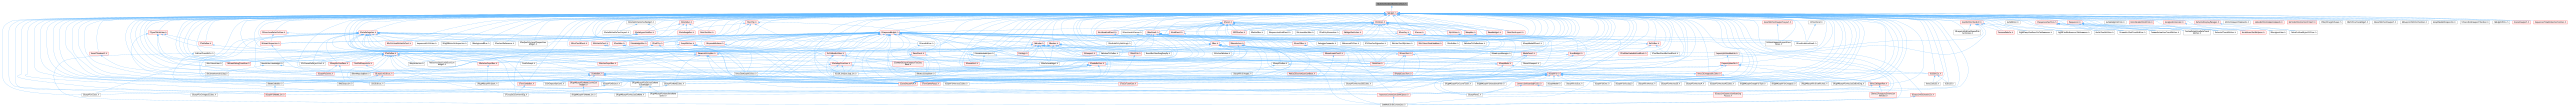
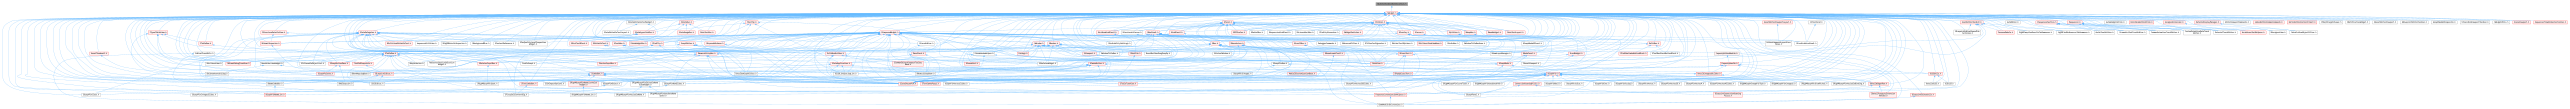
  digraph {
    fontname="IBM Plex Mono"
    node [color=grey40 fillcolor=white fontname="IBM Plex Mono" fontsize=10 shape=box style=filled]
    edge [color=steelblue1 dir=back fontname="IBM Plex Mono" fontsize=10 labelfontname=Helvetica labelfontsize=10 style=solid]
    n1 [color=gray40 fillcolor=grey60 fontcolor=black height=0.2 label="SlateControlledConstruction.h" width=0.4]
    n2 [color=red fillcolor="#FFF0F0" height=0.2 label="SWidget.h" width=0.4]
    n3 [color=red fillcolor="#FFF0F0" height=0.2 label="AssetEditorToolkit.h" width=0.4]
    n4 [color=red fillcolor="#FFF0F0" height=0.2 label="BlueprintEditor.h" width=0.4]
    n5 [height=0.2 label="SMyBlueprint.h" width=0.4]
    n6 [height=0.2 label="SSCSEditor.h" width=0.4]
    n7 [height=0.2 label="BlueprintEditorSharedTab\lFactories.h" width=0.4]
    n8 [height=0.2 label="FindInGraph.h" width=0.4]
    n9 [color=red fillcolor="#FFF0F0" height=0.2 label="PersonaModule.h" width=0.4]
    n10 [height=0.2 label="RigVMCompilerResultsTabSummoner.h" width=0.4]
    n11 [height=0.2 label="RigVMFindReferencesTabSummoner.h" width=0.4]
    n12 [color=red fillcolor="#FFF0F0" height=0.2 label="AssetEditorViewportLayout.h" width=0.4]
    n13 [height=0.2 label="EditorViewportLayoutFour\lPanes.h" width=0.4]
    n14 [color=red fillcolor="#FFF0F0" height=0.2 label="AssetThumbnail.h" width=0.4]
    n15 [height=0.2 label="SDeleteAssetsDialog.h" width=0.4]
    n16 [height=0.2 label="AudioMeter.h" width=0.4]
    n17 [height=0.2 label="AudioTrackEditor.h" width=0.4]
    n18 [height=0.2 label="AudioWidgetsUtils.h" width=0.4]
    n19 [color=red fillcolor="#FFF0F0" height=0.2 label="BlueprintConnectionDrawing\lPolicy.h" width=0.4]
    n20 [color=red fillcolor="#FFF0F0" height=0.2 label="BlueprintEditorUtils.h" width=0.4]
    n21 [height=0.2 label="GameModeInfoCustomizer.h" width=0.4]
    n22 [height=0.2 label="BoneSelectionWidget.h" width=0.4]
    n23 [height=0.2 label="SBoneMappingBase.h" width=0.4]
    n24 [height=0.2 label="BrushBuilderDragDropOp.h" width=0.4]
    n25 [color=red fillcolor="#FFF0F0" height=0.2 label="Children.h" width=0.4]
    n26 [color=red fillcolor="#FFF0F0" height=0.2 label="SBox.h" width=0.4]
    n27 [color=red fillcolor="#FFF0F0" height=0.2 label="SComboBox.h" width=0.4]
    n28 [height=0.2 label="SCSVImportOptions.h" width=0.4]
    n29 [height=0.2 label="SNameComboBox.h" width=0.4]
    n30 [color=red fillcolor="#FFF0F0" height=0.2 label="SGraphPinNameList.h" width=0.4]
    n31 [height=0.2 label="SRigVMGraphPinEditableName\lValueWidget.h" width=0.4]
    n32 [height=0.2 label="SRigVMGraphPinUserDataName\lSpace.h" width=0.4]
    n33 [height=0.2 label="SRigVMGraphPinVariableName.h" width=0.4]
    n34 [color=red fillcolor="#FFF0F0" height=0.2 label="SRigVMGraphPinNameListValue\lWidget.h" width=0.4]
    n35 [height=0.2 label="SRigVMGraphPinNameList.h" width=0.4]
    n36 [color=red fillcolor="#FFF0F0" height=0.2 label="STableTreeView.h" width=0.4]
    n37 [color=red fillcolor="#FFF0F0" height=0.2 label="STextComboBox.h" width=0.4]
    n38 [height=0.2 label="SFixupSelfContextDlg.h" width=0.4]
    n39 [color=red fillcolor="#FFF0F0" height=0.2 label="STextComboPopup.h" width=0.4]
    n40 [color=red fillcolor="#FFF0F0" height=0.2 label="SlateSharedPCH.h" width=0.4]
    n41 [height=0.2 label="SGameLayerManager.h" width=0.4]
    n42 [height=0.2 label="SGraphPinNum.h" width=0.4]
    n43 [height=0.2 label="SGraphPinInteger.h" width=0.4]
    n44 [height=0.2 label="SGraphPinNumSlider.h" width=0.4]
    n45 [height=0.2 label="SGraphPinIntegerSlider.h" width=0.4]
    n46 [height=0.2 label="SGraphPinVector2DSlider.h" width=0.4]
    n47 [height=0.2 label="SGraphPinVectorSlider.h" width=0.4]
    n48 [color=red fillcolor="#FFF0F0" height=0.2 label="STableRow.h" width=0.4]
    n49 [color=red fillcolor="#FFF0F0" height=0.2 label="FindInBlueprints.h" width=0.4]
    n50 [height=0.2 label="ReferenceSectionSelection\lWidget.h" width=0.4]
    n51 [height=0.2 label="SFilterableObjectList.h" width=0.4]
    n52 [color=red fillcolor="#FFF0F0" height=0.2 label="SGraphActionMenu.h" width=0.4]
    n53 [color=red fillcolor="#FFF0F0" height=0.2 label="SGraphPalette.h" width=0.4]
    n54 [height=0.2 label="SKeySelector.h" width=0.4]
    n55 [color=red fillcolor="#FFF0F0" height=0.2 label="SKismetDebugTreeView.h" width=0.4]
    n56 [height=0.2 label="SOutlinerView.h" width=0.4]
    n57 [height=0.2 label="SSkeletonWidget.h" width=0.4]
    n58 [height=0.2 label="SWindowTitleBar.h" width=0.4]
    n59 [color=red fillcolor="#FFF0F0" height=0.2 label="SBoxPanel.h" width=0.4]
    n60 [color=red fillcolor="#FFF0F0" height=0.2 label="DiffUtils.h" width=0.4]
    n61 [height=0.2 label="DetailsDiff.h" width=0.4]
    n62 [height=0.2 label="SCSDiff.h" width=0.4]
    n63 [color=red fillcolor="#FFF0F0" height=0.2 label="PropertyCustomizationHelpers.h" width=0.4]
    n64 [color=red fillcolor="#FFF0F0" height=0.2 label="SBreadcrumbTrail.h" width=0.4]
    n65 [color=red fillcolor="#FFF0F0" height=0.2 label="SComboButton.h" width=0.4]
    n66 [height=0.2 label="SGridLineSpacingList.h" width=0.4]
    n67 [height=0.2 label="SNumericDropDown.h" width=0.4]
    n68 [color=red fillcolor="#FFF0F0" height=0.2 label="SPopUpErrorText.h" width=0.4]
    n69 [color=red fillcolor="#FFF0F0" height=0.2 label="SNumericEntryBox.h" width=0.4]
    n70 [color=red fillcolor="#FFF0F0" height=0.2 label="SRotatorInputBox.h" width=0.4]
    n71 [height=0.2 label="SRigVMGraphPinQuat.h" width=0.4]
    n72 [color=red fillcolor="#FFF0F0" height=0.2 label="SVectorInputBox.h" width=0.4]
    n73 [color=red fillcolor="#FFF0F0" height=0.2 label="SScrollBox.h" width=0.4]
    n74 [color=red fillcolor="#FFF0F0" height=0.2 label="SWindow.h" width=0.4]
    n75 [color=red fillcolor="#FFF0F0" height=0.2 label="Dialogs.h" width=0.4]
    n76 [color=red fillcolor="#FFF0F0" height=0.2 label="MenuStack.h" width=0.4]
    n77 [color=red fillcolor="#FFF0F0" height=0.2 label="SlateApplication.h" width=0.4]
    n78 [fillcolor="#FFF0F0" height=0.2 label="PropertyEditorModule.h" width=0.4]
    n79 [color=red fillcolor="#FFF0F0" height=0.2 label="PropertyHandle.h" width=0.4]
    n80 [color=red fillcolor="#FFF0F0" height=0.2 label="DetailCategoryBuilder.h" width=0.4]
    n81 [color=red fillcolor="#FFF0F0" height=0.2 label="DetailWidgetRow.h" width=0.4]
    n82 [color=red fillcolor="#FFF0F0" height=0.2 label="IDetailPropertyExtension\lHandler.h" width=0.4]
    n83 [color=red fillcolor="#FFF0F0" height=0.2 label="MediaIOCustomizationBase.h" width=0.4]
    n84 [color=red fillcolor="#FFF0F0" height=0.2 label="SViewport.h" width=0.4]
    n85 [height=0.2 label="IAssetViewport.h" width=0.4]
    n86 [height=0.2 label="SVirtualWindow.h" width=0.4]
    n87 [color=red fillcolor="#FFF0F0" height=0.2 label="SlateCore.h" width=0.4]
    n88 [height=0.2 label="SlateWindowHelper.h" width=0.4]
    n89 [height=0.2 label="SWindowTitleBarArea.h" width=0.4]
    n90 [color=red fillcolor="#FFF0F0" height=0.2 label="SCanvas.h" width=0.4]
    n91 [color=red fillcolor="#FFF0F0" height=0.2 label="SCompoundWidget.h" width=0.4]
    n92 [height=0.2 label="DebuggerCommands.h" width=0.4]
    n93 [color=red fillcolor="#FFF0F0" height=0.2 label="GraphEditor.h" width=0.4]
    n94 [height=0.2 label="DataflowGraphEditor.h" width=0.4]
    n95 [color=red fillcolor="#FFF0F0" height=0.2 label="SGraphNode.h" width=0.4]
    n96 [height=0.2 label="SGraphPanel.h" width=0.4]
    n97 [color=red fillcolor="#FFF0F0" height=0.2 label="SGraphPin.h" width=0.4]
    n98 [color=red fillcolor="#FFF0F0" height=0.2 label="ConnectionDrawingPolicy.h" width=0.4]
-   n99 [height=0.2 label="SGraphNodeK.h" width=0.4]
+   n99 [height=0.2 label="SGraphPinBool.h" width=0.4]
    n100 [height=0.2 label="SGraphPinColor.h" width=0.4]
    n101 [height=0.2 label="SGraphPinExec.h" width=0.4]
    n102 [height=0.2 label="SGraphPinObject.h" width=0.4]
    n103 [height=0.2 label="SGraphPinClass.h" width=0.4]
    n104 [height=0.2 label="SGraphPinString.h" width=0.4]
    n105 [height=0.2 label="SGraphPinVector.h" width=0.4]
    n106 [height=0.2 label="SGraphPinVector2D.h" width=0.4]
    n107 [height=0.2 label="SGraphPinVector4.h" width=0.4]
    n108 [height=0.2 label="SGraphPinVector4Slider.h" width=0.4]
    n109 [height=0.2 label="SRigVMGraphChangePinType.h" width=0.4]
    n110 [height=0.2 label="SRigVMGraphPinCategory.h" width=0.4]
    n111 [height=0.2 label="SRigVMGraphPinCurveFloat.h" width=0.4]
    n112 [height=0.2 label="SRigVMGraphPinEnumPicker.h" width=0.4]
    n113 [height=0.2 label="SRigVMGraphPinUserDataPath.h" width=0.4]
    n114 [height=0.2 label="SRigVMGraphPinVariableBinding.h" width=0.4]
    n115 [color=red fillcolor="#FFF0F0" height=0.2 label="SNodePanel.h" width=0.4]
    n116 [color=red fillcolor="#FFF0F0" height=0.2 label="MultiBox.h" width=0.4]
    n117 [color=red fillcolor="#FFF0F0" height=0.2 label="MultiBoxBuilder.h" width=0.4]
    n118 [color=red fillcolor="#FFF0F0" height=0.2 label="SCommonEditorViewportToolbar\lBase.h" width=0.4]
    n119 [color=red fillcolor="#FFF0F0" height=0.2 label="SToolBarComboButtonBlock.h" width=0.4]
    n120 [height=0.2 label="SToolBarStackButtonBlock.h" width=0.4]
    n121 [height=0.2 label="SAdvancedFilter.h" width=0.4]
    n122 [height=0.2 label="SBackgroundBlur.h" width=0.4]
    n123 [color=red fillcolor="#FFF0F0" height=0.2 label="SBorder.h" width=0.4]
    n124 [color=red fillcolor="#FFF0F0" height=0.2 label="SDockTab.h" width=0.4]
    n125 [color=red fillcolor="#FFF0F0" height=0.2 label="SErrorText.h" width=0.4]
    n126 [color=red fillcolor="#FFF0F0" height=0.2 label="SErrorHint.h" width=0.4]
    n127 [color=red fillcolor="#FFF0F0" height=0.2 label="SCheckBox.h" width=0.4]
    n128 [height=0.2 label="SContentReference.h" width=0.4]
    n129 [height=0.2 label="SCurveEditor.h" width=0.4]
    n130 [color=red fillcolor="#FFF0F0" height=0.2 label="SExpandableArea.h" width=0.4]
    n131 [height=0.2 label="SFilterConfigurator.h" width=0.4]
    n132 [height=0.2 label="SInvalidationPanel.h" width=0.4]
    n133 [color=red fillcolor="#FFF0F0" height=0.2 label="SKismetInspector.h" width=0.4]
    n134 [height=0.2 label="SMotionTrailOptions.h" width=0.4]
    n135 [color=red fillcolor="#FFF0F0" height=0.2 label="SOutlinerItemViewBase.h" width=0.4]
    n136 [height=0.2 label="SPerQualityLevelProperties\lWidget.h" width=0.4]
    n137 [height=0.2 label="SRigVMDetailsInspector.h" width=0.4]
    n138 [height=0.2 label="SScalabilitySettings.h" width=0.4]
    n139 [height=0.2 label="SScaleBox.h" width=0.4]
    n140 [color=red fillcolor="#FFF0F0" height=0.2 label="SToolTip.h" width=0.4]
    n141 [height=0.2 label="EditorClassUtils.h" width=0.4]
    n142 [height=0.2 label="SConstraintCanvas.h" width=0.4]
    n143 [color=red fillcolor="#FFF0F0" height=0.2 label="SDPIScaler.h" width=0.4]
    n144 [color=red fillcolor="#FFF0F0" height=0.2 label="SGridPanel.h" width=0.4]
    n145 [color=red fillcolor="#FFF0F0" height=0.2 label="SLeafWidget.h" width=0.4]
    n146 [color=red fillcolor="#FFF0F0" height=0.2 label="SMenuAnchor.h" width=0.4]
    n147 [color=red fillcolor="#FFF0F0" height=0.2 label="SOverlay.h" width=0.4]
    n148 [height=0.2 label="SGraphNodeK2Event.h" width=0.4]
    n149 [height=0.2 label="SRadialBox.h" width=0.4]
    n150 [height=0.2 label="SResponsiveGridPanel.h" width=0.4]
    n151 [height=0.2 label="SScissorRectBox.h" width=0.4]
    n152 [color=red fillcolor="#FFF0F0" height=0.2 label="SSplitter.h" width=0.4]
    n153 [height=0.2 label="STooltipPresenter.h" width=0.4]
    n154 [color=red fillcolor="#FFF0F0" height=0.2 label="SUniformGridPanel.h" width=0.4]
    n155 [color=red fillcolor="#FFF0F0" height=0.2 label="SWeakWidget.h" width=0.4]
    n156 [color=red fillcolor="#FFF0F0" height=0.2 label="SWidgetSwitcher.h" width=0.4]
    n157 [color=red fillcolor="#FFF0F0" height=0.2 label="SWrapBox.h" width=0.4]
    n158 [color=red fillcolor="#FFF0F0" height=0.2 label="SlateTextLayout.h" width=0.4]
    n159 [height=0.2 label="CinematicShotTrackEditor.h" width=0.4]
    n160 [height=0.2 label="CommonAnimationTrackEditor.h" width=0.4]
    n161 [height=0.2 label="CustomPrimitiveDataTrack\lEditor.h" width=0.4]
    n162 [color=red fillcolor="#FFF0F0" height=0.2 label="DataTableEditorUtils.h" width=0.4]
    n163 [color=red fillcolor="#FFF0F0" height=0.2 label="DesignerExtension.h" width=0.4]
    n164 [height=0.2 label="SDesignerView.h" width=0.4]
    n165 [color=red fillcolor="#FFF0F0" height=0.2 label="DetailsDisplayManager.h" width=0.4]
    n166 [height=0.2 label="DetailsViewObjectFilter.h" width=0.4]
    n167 [height=0.2 label="EditorViewportCommands.h" width=0.4]
    n168 [color=red fillcolor="#FFF0F0" height=0.2 label="GlobalEditorCommonCommands.h" width=0.4]
    n169 [height=0.2 label="HittestGrid.h" width=0.4]
    n170 [color=red fillcolor="#FFF0F0" height=0.2 label="IActorEditorContextClient.h" width=0.4]
    n171 [height=0.2 label="IMorphTargetViewer.h" width=0.4]
    n172 [height=0.2 label="INotificationWidget.h" width=0.4]
    n173 [color=red fillcolor="#FFF0F0" height=0.2 label="ISequencer.h" width=0.4]
    n174 [height=0.2 label="MaterialTrackEditor.h" width=0.4]
    n175 [color=red fillcolor="#FFF0F0" height=0.2 label="MovieSceneToolHelpers.h" width=0.4]
    n176 [color=red fillcolor="#FFF0F0" height=0.2 label="ISequencerSection.h" width=0.4]
    n177 [height=0.2 label="ISlateEditableTextWidget.h" width=0.4]
    n178 [color=red fillcolor="#FFF0F0" height=0.2 label="SEditableText.h" width=0.4]
    n179 [height=0.2 label="SlateEditableTextLayout.h" width=0.4]
    n180 [color=red fillcolor="#FFF0F0" height=0.2 label="ISlateRun.h" width=0.4]
    n181 [color=red fillcolor="#FFF0F0" height=0.2 label="SlateHyperlinkRun.h" width=0.4]
    n182 [color=red fillcolor="#FFF0F0" height=0.2 label="SRichTextBlock.h" width=0.4]
    n183 [color=red fillcolor="#FFF0F0" height=0.2 label="SlateImageRun.h" width=0.4]
    n184 [color=red fillcolor="#FFF0F0" height=0.2 label="SlateTextRun.h" width=0.4]
    n185 [color=red fillcolor="#FFF0F0" height=0.2 label="SlateWidgetRun.h" width=0.4]
    n186 [color=red fillcolor="#FFF0F0" height=0.2 label="IStructureDetailsView.h" width=0.4]
    n187 [color=red fillcolor="#FFF0F0" height=0.2 label="ITableRow.h" width=0.4]
    n188 [color=red fillcolor="#FFF0F0" height=0.2 label="IToolTip.h" width=0.4]
    n189 [color=red fillcolor="#FFF0F0" height=0.2 label="ITypedTableView.h" width=0.4]
    n190 [height=0.2 label="SAssetEditorViewport.h" width=0.4]
    n191 [height=0.2 label="SBlueprintEditorToolbar.h" width=0.4]
    n192 [height=0.2 label="SGraphNodeK2Composite.h" width=0.4]
    n193 [color=red fillcolor="#FFF0F0" height=0.2 label="SMultiLineEditableText.h" width=0.4]
    n194 [color=red fillcolor="#FFF0F0" height=0.2 label="SPanel.h" width=0.4]
    n195 [height=0.2 label="STransformViewportToolbar.h" width=0.4]
    n196 [height=0.2 label="SWidgetUtils.h" width=0.4]
    n197 [color=red fillcolor="#FFF0F0" height=0.2 label="SceneViewport.h" width=0.4]
    n198 [color=red fillcolor="#FFF0F0" height=0.2 label="SequencerTimeSliderController.h" width=0.4]
    n199 [height=0.2 label="SequencerUtilities.h" width=0.4]
    n200 [color=red fillcolor="#FFF0F0" height=0.2 label="SlateDelegates.h" width=0.4]
    n1 -> n2
    n2 -> n3
    n2 -> n4
    n2 -> n5
    n2 -> n6
    n2 -> n7
    n2 -> n8
    n2 -> n9
    n2 -> n10
    n2 -> n11
    n2 -> n12
    n2 -> n13
    n2 -> n14
    n2 -> n15
    n2 -> n16
    n2 -> n17
    n2 -> n18
    n2 -> n19
    n2 -> n20
    n2 -> n21
    n2 -> n22
    n2 -> n23
    n2 -> n24
    n2 -> n25
    n2 -> n26
    n2 -> n27
    n2 -> n28
    n2 -> n29
    n2 -> n30
    n2 -> n31
    n2 -> n32
    n2 -> n33
    n2 -> n34
    n2 -> n35
    n2 -> n36
    n2 -> n37
    n2 -> n38
    n2 -> n39
    n2 -> n40
    n2 -> n41
    n2 -> n42
    n2 -> n43
    n2 -> n44
    n2 -> n45
    n2 -> n46
    n2 -> n47
    n2 -> n48
    n2 -> n49
    n2 -> n50
    n2 -> n51
    n2 -> n52
    n2 -> n53
    n2 -> n54
    n2 -> n55
    n2 -> n56
    n2 -> n57
    n2 -> n58
    n2 -> n59
    n2 -> n60
    n2 -> n61
    n2 -> n62
    n2 -> n63
    n2 -> n64
    n2 -> n65
    n2 -> n66
    n2 -> n67
    n2 -> n68
    n2 -> n69
    n2 -> n70
    n2 -> n71
    n2 -> n72
    n2 -> n73
    n2 -> n74
    n2 -> n75
    n2 -> n76
    n2 -> n77
    n2 -> n78
    n2 -> n79
    n2 -> n80
    n2 -> n81
    n2 -> n82
    n2 -> n83
    n2 -> n84
    n2 -> n85
    n2 -> n86
    n2 -> n87
    n2 -> n88
    n2 -> n89
    n2 -> n90
    n2 -> n91
    n2 -> n92
    n2 -> n93
    n2 -> n94
    n2 -> n95
    n2 -> n96
    n2 -> n97
    n2 -> n98
    n2 -> n99
    n2 -> n100
    n2 -> n101
    n2 -> n102
    n2 -> n103
    n2 -> n104
    n2 -> n105
    n2 -> n106
    n2 -> n107
    n2 -> n108
    n2 -> n109
    n2 -> n110
    n2 -> n111
    n2 -> n112
    n2 -> n113
    n2 -> n114
    n2 -> n115
    n2 -> n116
    n2 -> n117
    n2 -> n118
    n2 -> n119
    n2 -> n120
    n2 -> n121
    n2 -> n122
    n2 -> n123
    n2 -> n124
    n2 -> n125
    n2 -> n126
    n2 -> n127
    n2 -> n128
    n2 -> n129
    n2 -> n130
    n2 -> n131
    n2 -> n132
    n2 -> n133
    n2 -> n134
    n2 -> n135
    n2 -> n136
    n2 -> n137
    n2 -> n138
    n2 -> n139
    n2 -> n140
    n2 -> n141
    n2 -> n142
    n2 -> n143
    n2 -> n144
    n2 -> n145
    n2 -> n146
    n2 -> n147
    n2 -> n148
    n2 -> n149
    n2 -> n150
    n2 -> n151
    n2 -> n152
    n2 -> n153
    n2 -> n154
    n2 -> n155
    n2 -> n156
    n2 -> n157
    n2 -> n158
    n2 -> n159
    n2 -> n160
    n2 -> n161
    n2 -> n162
    n2 -> n163
    n2 -> n164
    n2 -> n165
    n2 -> n166
    n2 -> n167
    n2 -> n168
    n2 -> n169
    n2 -> n170
    n2 -> n171
    n2 -> n172
    n2 -> n173
    n2 -> n174
    n2 -> n175
    n2 -> n176
    n2 -> n177
    n2 -> n178
    n2 -> n179
    n2 -> n180
    n2 -> n181
    n2 -> n182
    n2 -> n183
    n2 -> n184
    n2 -> n185
    n2 -> n186
    n2 -> n187
    n2 -> n188
    n2 -> n189
    n2 -> n190
    n2 -> n191
    n2 -> n192
    n2 -> n193
    n2 -> n194
    n2 -> n195
    n2 -> n196
    n2 -> n197
    n2 -> n198
    n2 -> n199
    n2 -> n200
    n3 -> n4
    n3 -> n7
    n3 -> n8
    n3 -> n9
    n3 -> n10
    n3 -> n11
    n4 -> n5
    n4 -> n6
    n12 -> n13
    n14 -> n15
    n20 -> n21
    n22 -> n15
    n22 -> n23
    n25 -> n26
    n25 -> n40
    n25 -> n59
    n25 -> n73
    n25 -> n87
    n25 -> n89
    n25 -> n90
    n25 -> n91
    n25 -> n115
    n25 -> n132
    n25 -> n142
    n25 -> n143
    n25 -> n144
    n25 -> n145
    n25 -> n146
    n25 -> n147
    n25 -> n149
    n25 -> n150
    n25 -> n151
    n25 -> n152
    n25 -> n153
    n25 -> n154
    n25 -> n155
    n25 -> n156
    n25 -> n157
    n25 -> n158
    n26 -> n21
    n26 -> n24
    n26 -> n27
    n26 -> n40
    n26 -> n41
    n26 -> n42
    n26 -> n44
    n26 -> n46
    n26 -> n47
    n26 -> n48
    n26 -> n58
    n27 -> n28
    n27 -> n29
    n27 -> n31
    n27 -> n34
    n27 -> n36
    n27 -> n37
    n27 -> n39
    n27 -> n40
    n29 -> n30
    n31 -> n32
    n31 -> n33
    n34 -> n35
    n37 -> n38
    n42 -> n43
    n42 -> n97
    n44 -> n45
    n48 -> n6
    n48 -> n8
    n48 -> n22
    n48 -> n23
    n48 -> n27
    n48 -> n38
    n48 -> n40
    n48 -> n49
    n48 -> n50
    n48 -> n51
    n48 -> n52
    n48 -> n54
    n48 -> n55
    n48 -> n56
    n48 -> n57
    n49 -> n4
    n52 -> n5
    n52 -> n53
    n59 -> n6
    n59 -> n21
    n59 -> n40
    n59 -> n48
    n59 -> n57
    n59 -> n58
    n59 -> n60
    n59 -> n63
    n59 -> n64
    n59 -> n65
    n59 -> n66
    n59 -> n67
    n59 -> n69
    n59 -> n73
    n59 -> n74
    n59 -> n87
    n59 -> n89
    n60 -> n61
    n60 -> n62
    n63 -> n21
    n64 -> n36
    n65 -> n23
    n65 -> n27
    n65 -> n31
    n65 -> n34
    n65 -> n40
    n65 -> n66
    n65 -> n67
    n65 -> n68
    n69 -> n42
    n69 -> n44
    n69 -> n46
    n69 -> n47
    n69 -> n70
    n69 -> n72
    n70 -> n71
    n73 -> n40
    n73 -> n64
    n74 -> n4
    n74 -> n40
    n74 -> n57
    n74 -> n58
    n74 -> n75
    n74 -> n76
    n74 -> n77
    n74 -> n78
    n74 -> n84
    n74 -> n86
    n74 -> n87
    n74 -> n88
    n76 -> n40
    n76 -> n77
    n77 -> n27
    n77 -> n40
    n77 -> n66
    n77 -> n67
    n78 -> n79
    n79 -> n60
    n79 -> n63
    n79 -> n80
    n79 -> n81
    n79 -> n83
    n80 -> n21
    n80 -> n81
    n81 -> n63
    n81 -> n82
    n84 -> n85
    n88 -> n40
    n88 -> n77
    n88 -> n87
    n90 -> n41
    n91 -> n5
    n91 -> n6
    n91 -> n8
    n91 -> n15
    n91 -> n22
    n91 -> n23
    n91 -> n28
    n91 -> n29
    n91 -> n36
    n91 -> n38
    n91 -> n39
    n91 -> n40
    n91 -> n41
    n91 -> n49
    n91 -> n50
    n91 -> n51
    n91 -> n52
    n91 -> n53
    n91 -> n54
    n91 -> n55
    n91 -> n57
    n91 -> n58
    n91 -> n63
    n91 -> n64
    n91 -> n66
    n91 -> n67
    n91 -> n69
    n91 -> n70
    n91 -> n72
    n91 -> n73
    n91 -> n74
    n91 -> n75
    n91 -> n84
    n91 -> n87
    n91 -> n92
    n91 -> n93
    n91 -> n95
    n91 -> n116
    n91 -> n121
    n91 -> n122
    n91 -> n123
    n91 -> n126
    n91 -> n127
    n91 -> n128
    n91 -> n129
    n91 -> n130
    n91 -> n131
    n91 -> n132
    n91 -> n133
    n91 -> n134
    n91 -> n135
    n91 -> n136
    n91 -> n137
    n91 -> n138
    n91 -> n139
    n91 -> n140
    n91 -> n185
    n93 -> n4
    n93 -> n94
    n93 -> n95
    n93 -> n96
    n93 -> n115
    n95 -> n94
    n95 -> n96
    n95 -> n97
    n97 -> n30
    n97 -> n32
    n97 -> n33
    n97 -> n35
    n97 -> n44
    n97 -> n46
    n97 -> n47
    n97 -> n71
    n97 -> n96
    n97 -> n98
    n97 -> n99
    n97 -> n100
    n97 -> n101
    n97 -> n102
    n97 -> n104
    n97 -> n105
    n97 -> n106
    n97 -> n107
    n97 -> n108
    n97 -> n109
    n97 -> n110
    n97 -> n111
    n97 -> n112
    n97 -> n113
    n97 -> n114
    n98 -> n19
    n98 -> n96
    n102 -> n103
    n115 -> n95
    n115 -> n96
    n116 -> n117
    n116 -> n119
    n116 -> n120
    n117 -> n40
    n117 -> n66
    n117 -> n67
    n117 -> n118
    n123 -> n24
    n123 -> n40
    n123 -> n48
    n123 -> n57
    n123 -> n58
    n123 -> n69
    n123 -> n75
    n123 -> n97
    n123 -> n124
    n123 -> n125
    n124 -> n40
    n125 -> n40
    n125 -> n68
    n125 -> n95
    n125 -> n126
    n127 -> n40
    n127 -> n69
    n127 -> n94
    n129 -> n111
    n130 -> n40
    n133 -> n4
    n140 -> n6
    n140 -> n40
    n140 -> n141
    n141 -> n21
    n142 -> n94
    n144 -> n40
    n144 -> n138
    n145 -> n40
    n145 -> n87
    n146 -> n40
    n146 -> n64
    n146 -> n65
    n146 -> n102
    n146 -> n113
    n147 -> n40
    n147 -> n58
    n147 -> n74
    n147 -> n87
    n147 -> n95
    n147 -> n148
    n152 -> n13
    n152 -> n40
    n154 -> n57
    n157 -> n97
    n163 -> n164
    n165 -> n166
    n169 -> n132
    n173 -> n17
    n173 -> n159
    n173 -> n160
    n173 -> n161
    n173 -> n174
    n173 -> n175
    n176 -> n17
    n176 -> n159
    n176 -> n160
    n176 -> n161
    n176 -> n174
    n177 -> n178
    n177 -> n179
    n178 -> n40
    n178 -> n69
    n180 -> n181
    n180 -> n183
    n180 -> n184
    n180 -> n185
    n181 -> n133
    n181 -> n137
    n181 -> n182
    n186 -> n133
    n186 -> n137
    n187 -> n48
    n188 -> n40
    n188 -> n77
    n188 -> n87
    n188 -> n140
    n188 -> n181
    n189 -> n6
    n189 -> n40
    n189 -> n48
    n189 -> n55
    n189 -> n187
    n194 -> n26
    n194 -> n40
    n194 -> n59
    n194 -> n73
    n194 -> n87
    n194 -> n89
    n194 -> n90
    n194 -> n115
    n194 -> n142
    n194 -> n143
    n194 -> n144
    n194 -> n146
    n194 -> n147
    n194 -> n149
    n194 -> n150
    n194 -> n151
    n194 -> n152
    n194 -> n153
    n194 -> n154
    n194 -> n156
    n194 -> n157
    n200 -> n6
    n200 -> n27
    n200 -> n29
    n200 -> n37
    n200 -> n40
    n200 -> n51
    n200 -> n52
    n200 -> n63
    n200 -> n70
    n200 -> n72
    n200 -> n77
    n200 -> n80
    n200 -> n102
    n200 -> n103
    n200 -> n117
    n200 -> n122
    n200 -> n127
    n200 -> n128
    n200 -> n129
    n200 -> n130
    n200 -> n136
    n200 -> n178
    n200 -> n193
    n200 -> n199
  }
